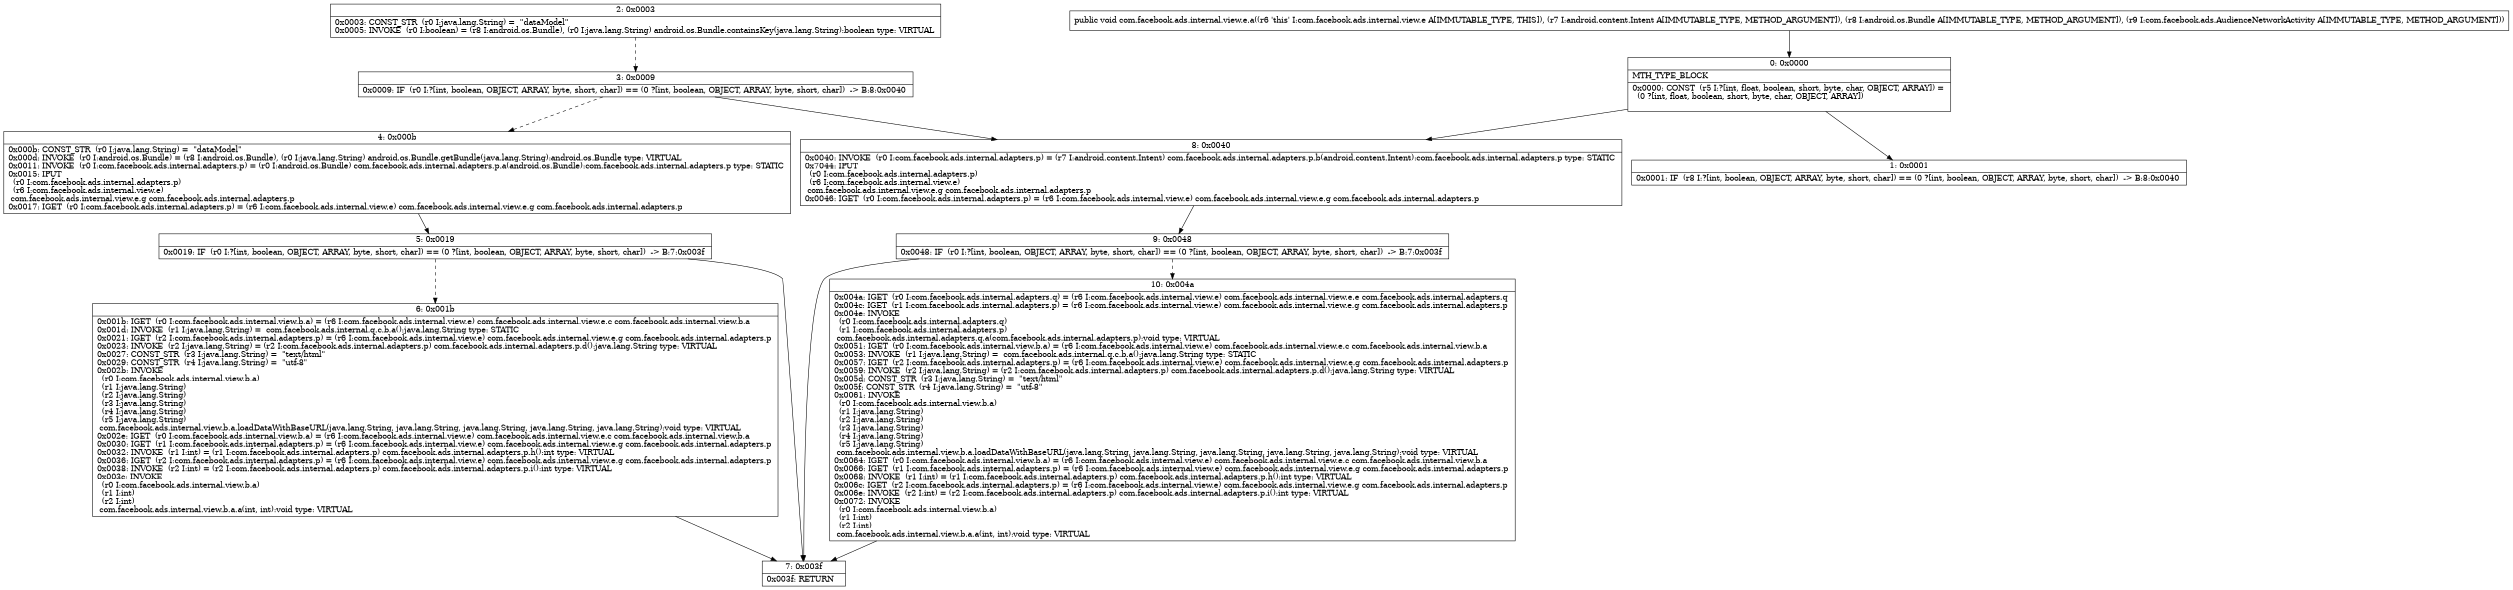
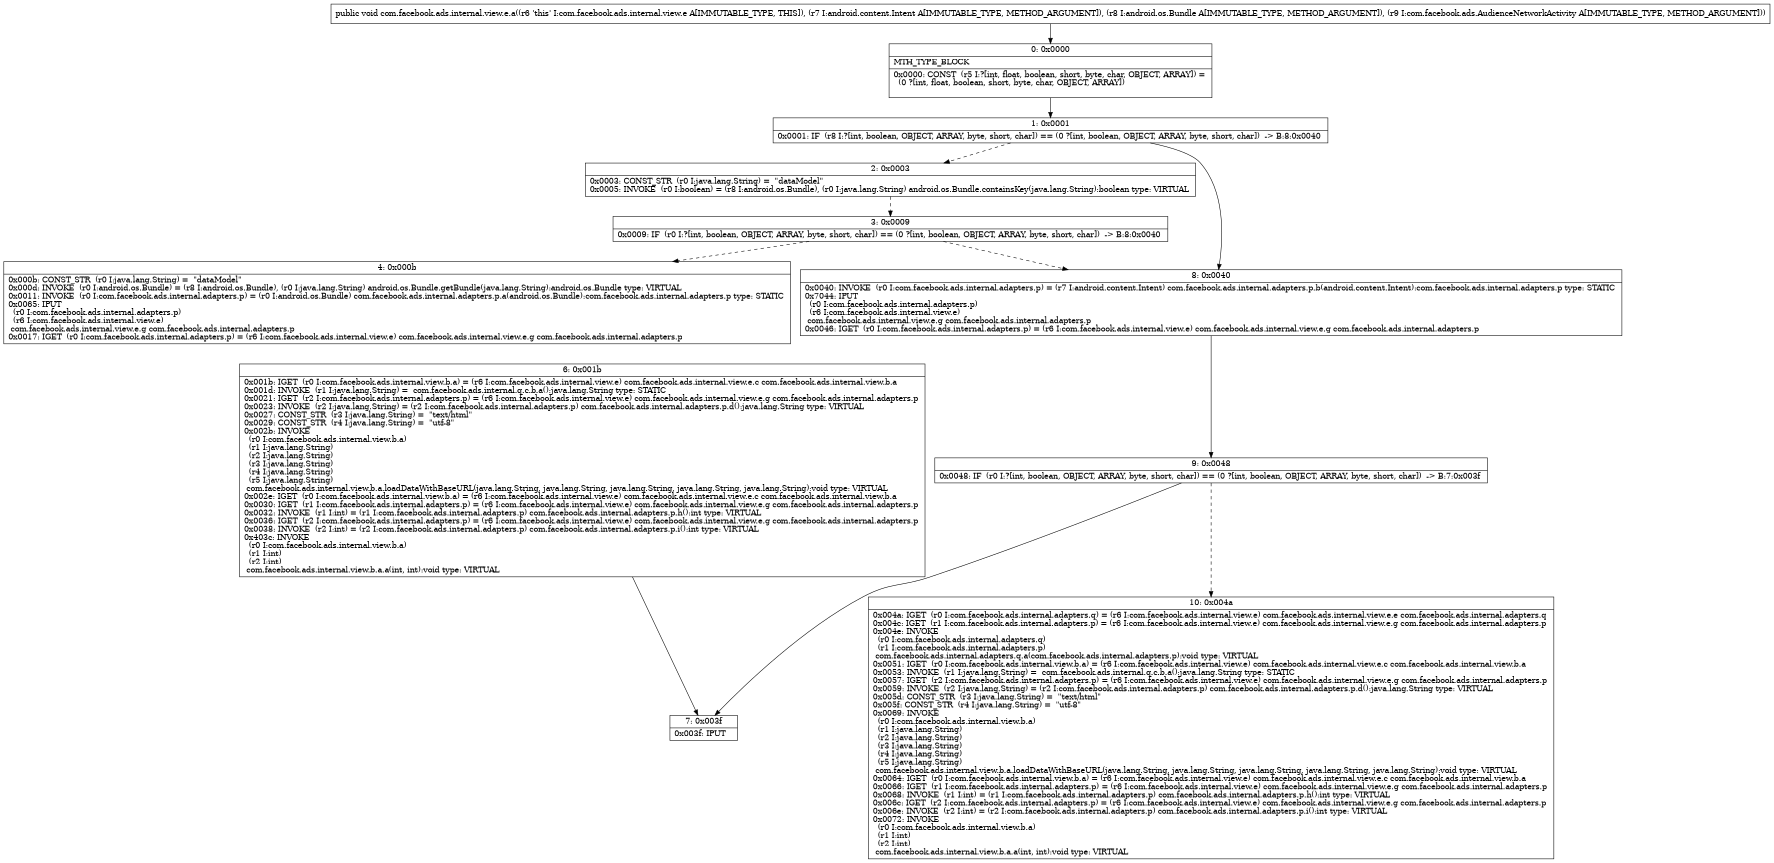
  digraph {
    node [shape=record]
    n1 [label="{0\:\ 0x0000|MTH_TYPE_BLOCK\l|0x0000: CONST  (r5 I:?[int, float, boolean, short, byte, char, OBJECT, ARRAY]) = \l  (0 ?[int, float, boolean, short, byte, char, OBJECT, ARRAY])\l \l}"]
    n2 [label="{1\:\ 0x0001|0x0001: IF  (r8 I:?[int, boolean, OBJECT, ARRAY, byte, short, char]) == (0 ?[int, boolean, OBJECT, ARRAY, byte, short, char])  \-\> B:8:0x0040 \l}"]
    n3 [label="{2\:\ 0x0003|0x0003: CONST_STR  (r0 I:java.lang.String) =  \"dataModel\" \l0x0005: INVOKE  (r0 I:boolean) = (r8 I:android.os.Bundle), (r0 I:java.lang.String) android.os.Bundle.containsKey(java.lang.String):boolean type: VIRTUAL \l}"]
    n4 [label="{8\:\ 0x0040|0x0040: INVOKE  (r0 I:com.facebook.ads.internal.adapters.p) = (r7 I:android.content.Intent) com.facebook.ads.internal.adapters.p.b(android.content.Intent):com.facebook.ads.internal.adapters.p type: STATIC \l0x7044: IPUT  \l  (r0 I:com.facebook.ads.internal.adapters.p)\l  (r6 I:com.facebook.ads.internal.view.e)\l com.facebook.ads.internal.view.e.g com.facebook.ads.internal.adapters.p \l0x0046: IGET  (r0 I:com.facebook.ads.internal.adapters.p) = (r6 I:com.facebook.ads.internal.view.e) com.facebook.ads.internal.view.e.g com.facebook.ads.internal.adapters.p \l}"]
    n5 [label="{3\:\ 0x0009|0x0009: IF  (r0 I:?[int, boolean, OBJECT, ARRAY, byte, short, char]) == (0 ?[int, boolean, OBJECT, ARRAY, byte, short, char])  \-\> B:8:0x0040 \l}"]
    n6 [label="{9\:\ 0x0048|0x0048: IF  (r0 I:?[int, boolean, OBJECT, ARRAY, byte, short, char]) == (0 ?[int, boolean, OBJECT, ARRAY, byte, short, char])  \-\> B:7:0x003f \l}"]
-   n7 [label="{4\:\ 0x000b|0x000b: CONST_STR  (r0 I:java.lang.String) =  \"dataModel\" \l0x000d: INVOKE  (r0 I:android.os.Bundle) = (r8 I:android.os.Bundle), (r0 I:java.lang.String) android.os.Bundle.getBundle(java.lang.String):android.os.Bundle type: VIRTUAL \l0x0011: INVOKE  (r0 I:com.facebook.ads.internal.adapters.p) = (r0 I:android.os.Bundle) com.facebook.ads.internal.adapters.p.a(android.os.Bundle):com.facebook.ads.internal.adapters.p type: STATIC \l0x0015: IPUT  \l  (r0 I:com.facebook.ads.internal.adapters.p)\l  (r6 I:com.facebook.ads.internal.view.e)\l com.facebook.ads.internal.view.e.g com.facebook.ads.internal.adapters.p \l0x0017: IGET  (r0 I:com.facebook.ads.internal.adapters.p) = (r6 I:com.facebook.ads.internal.view.e) com.facebook.ads.internal.view.e.g com.facebook.ads.internal.adapters.p \l}"]
-   n8 [label="{5\:\ 0x0019|0x0019: IF  (r0 I:?[int, boolean, OBJECT, ARRAY, byte, short, char]) == (0 ?[int, boolean, OBJECT, ARRAY, byte, short, char])  \-\> B:7:0x003f \l}"]
-   n9 [label="{6\:\ 0x001b|0x001b: IGET  (r0 I:com.facebook.ads.internal.view.b.a) = (r6 I:com.facebook.ads.internal.view.e) com.facebook.ads.internal.view.e.c com.facebook.ads.internal.view.b.a \l0x001d: INVOKE  (r1 I:java.lang.String) =  com.facebook.ads.internal.q.c.b.a():java.lang.String type: STATIC \l0x0021: IGET  (r2 I:com.facebook.ads.internal.adapters.p) = (r6 I:com.facebook.ads.internal.view.e) com.facebook.ads.internal.view.e.g com.facebook.ads.internal.adapters.p \l0x0023: INVOKE  (r2 I:java.lang.String) = (r2 I:com.facebook.ads.internal.adapters.p) com.facebook.ads.internal.adapters.p.d():java.lang.String type: VIRTUAL \l0x0027: CONST_STR  (r3 I:java.lang.String) =  \"text\/html\" \l0x0029: CONST_STR  (r4 I:java.lang.String) =  \"utf\-8\" \l0x002b: INVOKE  \l  (r0 I:com.facebook.ads.internal.view.b.a)\l  (r1 I:java.lang.String)\l  (r2 I:java.lang.String)\l  (r3 I:java.lang.String)\l  (r4 I:java.lang.String)\l  (r5 I:java.lang.String)\l com.facebook.ads.internal.view.b.a.loadDataWithBaseURL(java.lang.String, java.lang.String, java.lang.String, java.lang.String, java.lang.String):void type: VIRTUAL \l0x002e: IGET  (r0 I:com.facebook.ads.internal.view.b.a) = (r6 I:com.facebook.ads.internal.view.e) com.facebook.ads.internal.view.e.c com.facebook.ads.internal.view.b.a \l0x0030: IGET  (r1 I:com.facebook.ads.internal.adapters.p) = (r6 I:com.facebook.ads.internal.view.e) com.facebook.ads.internal.view.e.g com.facebook.ads.internal.adapters.p \l0x0032: INVOKE  (r1 I:int) = (r1 I:com.facebook.ads.internal.adapters.p) com.facebook.ads.internal.adapters.p.h():int type: VIRTUAL \l0x0036: IGET  (r2 I:com.facebook.ads.internal.adapters.p) = (r6 I:com.facebook.ads.internal.view.e) com.facebook.ads.internal.view.e.g com.facebook.ads.internal.adapters.p \l0x0038: INVOKE  (r2 I:int) = (r2 I:com.facebook.ads.internal.adapters.p) com.facebook.ads.internal.adapters.p.i():int type: VIRTUAL \l0x003c: INVOKE  \l  (r0 I:com.facebook.ads.internal.view.b.a)\l  (r1 I:int)\l  (r2 I:int)\l com.facebook.ads.internal.view.b.a.a(int, int):void type: VIRTUAL \l}"]
-   n10 [label="{7\:\ 0x003f|0x003f: RETURN   \l}"]
-   n11 [label="{10\:\ 0x004a|0x004a: IGET  (r0 I:com.facebook.ads.internal.adapters.q) = (r6 I:com.facebook.ads.internal.view.e) com.facebook.ads.internal.view.e.e com.facebook.ads.internal.adapters.q \l0x004c: IGET  (r1 I:com.facebook.ads.internal.adapters.p) = (r6 I:com.facebook.ads.internal.view.e) com.facebook.ads.internal.view.e.g com.facebook.ads.internal.adapters.p \l0x004e: INVOKE  \l  (r0 I:com.facebook.ads.internal.adapters.q)\l  (r1 I:com.facebook.ads.internal.adapters.p)\l com.facebook.ads.internal.adapters.q.a(com.facebook.ads.internal.adapters.p):void type: VIRTUAL \l0x0051: IGET  (r0 I:com.facebook.ads.internal.view.b.a) = (r6 I:com.facebook.ads.internal.view.e) com.facebook.ads.internal.view.e.c com.facebook.ads.internal.view.b.a \l0x0053: INVOKE  (r1 I:java.lang.String) =  com.facebook.ads.internal.q.c.b.a():java.lang.String type: STATIC \l0x0057: IGET  (r2 I:com.facebook.ads.internal.adapters.p) = (r6 I:com.facebook.ads.internal.view.e) com.facebook.ads.internal.view.e.g com.facebook.ads.internal.adapters.p \l0x0059: INVOKE  (r2 I:java.lang.String) = (r2 I:com.facebook.ads.internal.adapters.p) com.facebook.ads.internal.adapters.p.d():java.lang.String type: VIRTUAL \l0x005d: CONST_STR  (r3 I:java.lang.String) =  \"text\/html\" \l0x005f: CONST_STR  (r4 I:java.lang.String) =  \"utf\-8\" \l0x0061: INVOKE  \l  (r0 I:com.facebook.ads.internal.view.b.a)\l  (r1 I:java.lang.String)\l  (r2 I:java.lang.String)\l  (r3 I:java.lang.String)\l  (r4 I:java.lang.String)\l  (r5 I:java.lang.String)\l com.facebook.ads.internal.view.b.a.loadDataWithBaseURL(java.lang.String, java.lang.String, java.lang.String, java.lang.String, java.lang.String):void type: VIRTUAL \l0x0064: IGET  (r0 I:com.facebook.ads.internal.view.b.a) = (r6 I:com.facebook.ads.internal.view.e) com.facebook.ads.internal.view.e.c com.facebook.ads.internal.view.b.a \l0x0066: IGET  (r1 I:com.facebook.ads.internal.adapters.p) = (r6 I:com.facebook.ads.internal.view.e) com.facebook.ads.internal.view.e.g com.facebook.ads.internal.adapters.p \l0x0068: INVOKE  (r1 I:int) = (r1 I:com.facebook.ads.internal.adapters.p) com.facebook.ads.internal.adapters.p.h():int type: VIRTUAL \l0x006c: IGET  (r2 I:com.facebook.ads.internal.adapters.p) = (r6 I:com.facebook.ads.internal.view.e) com.facebook.ads.internal.view.e.g com.facebook.ads.internal.adapters.p \l0x006e: INVOKE  (r2 I:int) = (r2 I:com.facebook.ads.internal.adapters.p) com.facebook.ads.internal.adapters.p.i():int type: VIRTUAL \l0x0072: INVOKE  \l  (r0 I:com.facebook.ads.internal.view.b.a)\l  (r1 I:int)\l  (r2 I:int)\l com.facebook.ads.internal.view.b.a.a(int, int):void type: VIRTUAL \l}"]
+   n7 [label="{4\:\ 0x000b|0x000b: CONST_STR  (r0 I:java.lang.String) =  \"dataModel\" \l0x000d: INVOKE  (r0 I:android.os.Bundle) = (r8 I:android.os.Bundle), (r0 I:java.lang.String) android.os.Bundle.getBundle(java.lang.String):android.os.Bundle type: VIRTUAL \l0x0011: INVOKE  (r0 I:com.facebook.ads.internal.adapters.p) = (r0 I:android.os.Bundle) com.facebook.ads.internal.adapters.p.a(android.os.Bundle):com.facebook.ads.internal.adapters.p type: STATIC \l0x0065: IPUT  \l  (r0 I:com.facebook.ads.internal.adapters.p)\l  (r6 I:com.facebook.ads.internal.view.e)\l com.facebook.ads.internal.view.e.g com.facebook.ads.internal.adapters.p \l0x0017: IGET  (r0 I:com.facebook.ads.internal.adapters.p) = (r6 I:com.facebook.ads.internal.view.e) com.facebook.ads.internal.view.e.g com.facebook.ads.internal.adapters.p \l}"]
+   n9 [label="{6\:\ 0x001b|0x001b: IGET  (r0 I:com.facebook.ads.internal.view.b.a) = (r6 I:com.facebook.ads.internal.view.e) com.facebook.ads.internal.view.e.c com.facebook.ads.internal.view.b.a \l0x001d: INVOKE  (r1 I:java.lang.String) =  com.facebook.ads.internal.q.c.b.a():java.lang.String type: STATIC \l0x0021: IGET  (r2 I:com.facebook.ads.internal.adapters.p) = (r6 I:com.facebook.ads.internal.view.e) com.facebook.ads.internal.view.e.g com.facebook.ads.internal.adapters.p \l0x0023: INVOKE  (r2 I:java.lang.String) = (r2 I:com.facebook.ads.internal.adapters.p) com.facebook.ads.internal.adapters.p.d():java.lang.String type: VIRTUAL \l0x0027: CONST_STR  (r3 I:java.lang.String) =  \"text\/html\" \l0x0029: CONST_STR  (r4 I:java.lang.String) =  \"utf\-8\" \l0x002b: INVOKE  \l  (r0 I:com.facebook.ads.internal.view.b.a)\l  (r1 I:java.lang.String)\l  (r2 I:java.lang.String)\l  (r3 I:java.lang.String)\l  (r4 I:java.lang.String)\l  (r5 I:java.lang.String)\l com.facebook.ads.internal.view.b.a.loadDataWithBaseURL(java.lang.String, java.lang.String, java.lang.String, java.lang.String, java.lang.String):void type: VIRTUAL \l0x002e: IGET  (r0 I:com.facebook.ads.internal.view.b.a) = (r6 I:com.facebook.ads.internal.view.e) com.facebook.ads.internal.view.e.c com.facebook.ads.internal.view.b.a \l0x0030: IGET  (r1 I:com.facebook.ads.internal.adapters.p) = (r6 I:com.facebook.ads.internal.view.e) com.facebook.ads.internal.view.e.g com.facebook.ads.internal.adapters.p \l0x0032: INVOKE  (r1 I:int) = (r1 I:com.facebook.ads.internal.adapters.p) com.facebook.ads.internal.adapters.p.h():int type: VIRTUAL \l0x0036: IGET  (r2 I:com.facebook.ads.internal.adapters.p) = (r6 I:com.facebook.ads.internal.view.e) com.facebook.ads.internal.view.e.g com.facebook.ads.internal.adapters.p \l0x0038: INVOKE  (r2 I:int) = (r2 I:com.facebook.ads.internal.adapters.p) com.facebook.ads.internal.adapters.p.i():int type: VIRTUAL \l0x403c: INVOKE  \l  (r0 I:com.facebook.ads.internal.view.b.a)\l  (r1 I:int)\l  (r2 I:int)\l com.facebook.ads.internal.view.b.a.a(int, int):void type: VIRTUAL \l}"]
+   n10 [label="{7\:\ 0x003f|0x003f: IPUT   \l}"]
+   n11 [label="{10\:\ 0x004a|0x004a: IGET  (r0 I:com.facebook.ads.internal.adapters.q) = (r6 I:com.facebook.ads.internal.view.e) com.facebook.ads.internal.view.e.e com.facebook.ads.internal.adapters.q \l0x004c: IGET  (r1 I:com.facebook.ads.internal.adapters.p) = (r6 I:com.facebook.ads.internal.view.e) com.facebook.ads.internal.view.e.g com.facebook.ads.internal.adapters.p \l0x004e: INVOKE  \l  (r0 I:com.facebook.ads.internal.adapters.q)\l  (r1 I:com.facebook.ads.internal.adapters.p)\l com.facebook.ads.internal.adapters.q.a(com.facebook.ads.internal.adapters.p):void type: VIRTUAL \l0x0051: IGET  (r0 I:com.facebook.ads.internal.view.b.a) = (r6 I:com.facebook.ads.internal.view.e) com.facebook.ads.internal.view.e.c com.facebook.ads.internal.view.b.a \l0x0053: INVOKE  (r1 I:java.lang.String) =  com.facebook.ads.internal.q.c.b.a():java.lang.String type: STATIC \l0x0057: IGET  (r2 I:com.facebook.ads.internal.adapters.p) = (r6 I:com.facebook.ads.internal.view.e) com.facebook.ads.internal.view.e.g com.facebook.ads.internal.adapters.p \l0x0059: INVOKE  (r2 I:java.lang.String) = (r2 I:com.facebook.ads.internal.adapters.p) com.facebook.ads.internal.adapters.p.d():java.lang.String type: VIRTUAL \l0x005d: CONST_STR  (r3 I:java.lang.String) =  \"text\/html\" \l0x005f: CONST_STR  (r4 I:java.lang.String) =  \"utf\-8\" \l0x0069: INVOKE  \l  (r0 I:com.facebook.ads.internal.view.b.a)\l  (r1 I:java.lang.String)\l  (r2 I:java.lang.String)\l  (r3 I:java.lang.String)\l  (r4 I:java.lang.String)\l  (r5 I:java.lang.String)\l com.facebook.ads.internal.view.b.a.loadDataWithBaseURL(java.lang.String, java.lang.String, java.lang.String, java.lang.String, java.lang.String):void type: VIRTUAL \l0x0064: IGET  (r0 I:com.facebook.ads.internal.view.b.a) = (r6 I:com.facebook.ads.internal.view.e) com.facebook.ads.internal.view.e.c com.facebook.ads.internal.view.b.a \l0x0066: IGET  (r1 I:com.facebook.ads.internal.adapters.p) = (r6 I:com.facebook.ads.internal.view.e) com.facebook.ads.internal.view.e.g com.facebook.ads.internal.adapters.p \l0x0068: INVOKE  (r1 I:int) = (r1 I:com.facebook.ads.internal.adapters.p) com.facebook.ads.internal.adapters.p.h():int type: VIRTUAL \l0x006c: IGET  (r2 I:com.facebook.ads.internal.adapters.p) = (r6 I:com.facebook.ads.internal.view.e) com.facebook.ads.internal.view.e.g com.facebook.ads.internal.adapters.p \l0x006e: INVOKE  (r2 I:int) = (r2 I:com.facebook.ads.internal.adapters.p) com.facebook.ads.internal.adapters.p.i():int type: VIRTUAL \l0x0072: INVOKE  \l  (r0 I:com.facebook.ads.internal.view.b.a)\l  (r1 I:int)\l  (r2 I:int)\l com.facebook.ads.internal.view.b.a.a(int, int):void type: VIRTUAL \l}"]
    n12 [label="{public void com.facebook.ads.internal.view.e.a((r6 'this' I:com.facebook.ads.internal.view.e A[IMMUTABLE_TYPE, THIS]), (r7 I:android.content.Intent A[IMMUTABLE_TYPE, METHOD_ARGUMENT]), (r8 I:android.os.Bundle A[IMMUTABLE_TYPE, METHOD_ARGUMENT]), (r9 I:com.facebook.ads.AudienceNetworkActivity A[IMMUTABLE_TYPE, METHOD_ARGUMENT])) }"]
    n1 -> n2
-   n1 -> n4
+   n2 -> n3 [style=dashed]
+   n2 -> n4
    n3 -> n5 [style=dashed]
    n4 -> n6
-   n5 -> n4
+   n5 -> n4 [style=dashed]
    n5 -> n7 [style=dashed]
    n6 -> n10
    n6 -> n11 [style=dashed]
-   n7 -> n8
-   n8 -> n9 [style=dashed]
-   n8 -> n10
    n9 -> n10
-   n11 -> n10
    n12 -> n1
  }
